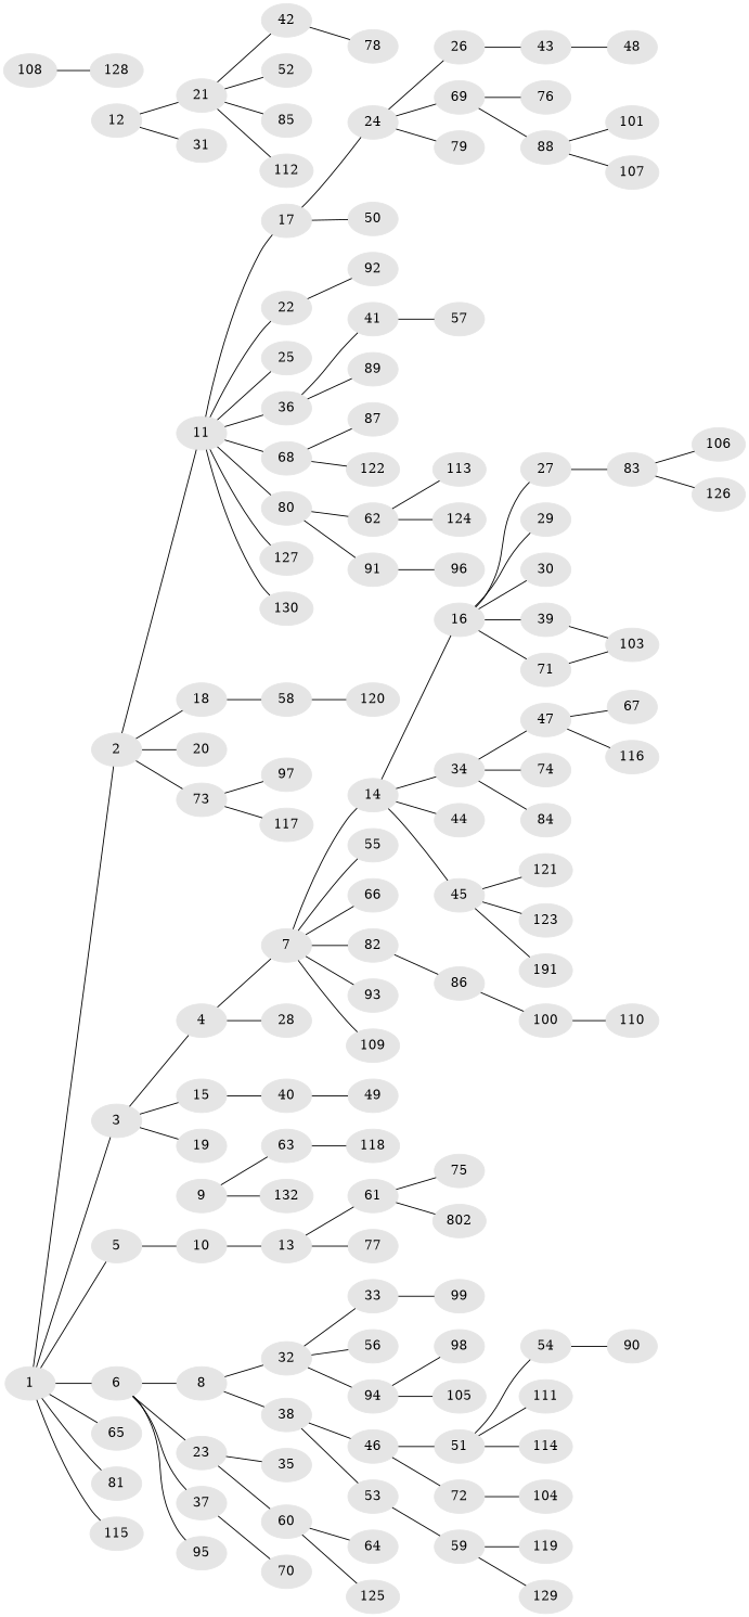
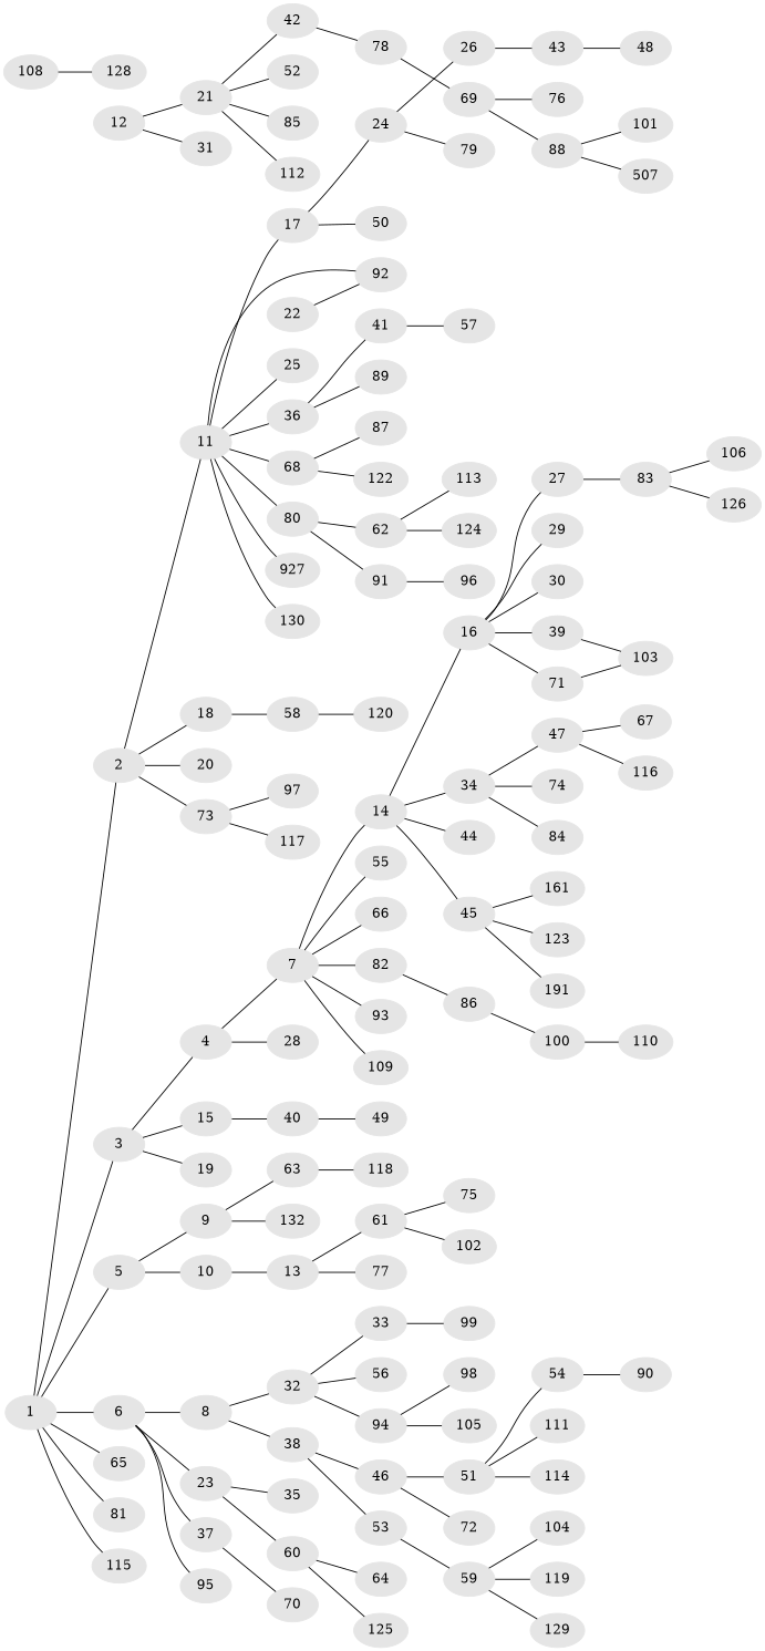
  graph {
    rankdir=LR
    node [color=gray90 style=filled]
    1
    2
    3
    5
    6
    65
    81
    115
    11
    18
    20
    73
    4
    15
    19
    9
    10
    8
    23
    37
    95
    12
    21
    31
    17
    22
    25
    36
    68
    80
-   127
+   127 [label=927]
    130
    58
    97
    117
    7
    28
    40
    14
    55
    66
    82
    93
    109
    63
    132
    13
    32
    38
    35
    60
    70
    16
    34
    44
    45
    86
    33
    56
    94
    46
    53
    118
    61
    77
    24
    50
    92
    41
    89
    62
    113
    124
    87
    122
    91
    42
    52
    85
    112
    75
-   102 [label=802]
+   102
    27
    29
    30
    39
    71
    47
    74
    84
-   121
+   121 [label=161]
    123
    n93 [label=191]
    49
    83
    103
    26
    69
    79
    120
    78
    64
    125
    43
    76
    88
    48
    106
    126
    99
    98
    105
    67
    116
    57
    51
    72
    59
    108
    128
    54
    111
    114
    90
    104
    119
    129
    101
-   107
+   107 [label=507]
    96
    100
    110
    1 -- 2
    1 -- 3
    1 -- 5
    1 -- 6
    1 -- 65
    1 -- 81
    1 -- 115
    2 -- 11
    2 -- 18
    2 -- 20
    2 -- 73
    3 -- 4
    3 -- 15
    3 -- 19
+   5 -- 9
    5 -- 10
    6 -- 8
    6 -- 23
    6 -- 37
    6 -- 95
    11 -- 17
-   11 -- 22
+   11 -- 92
    11 -- 25
    11 -- 36
    11 -- 68
    11 -- 80
    11 -- 127
    11 -- 130
    18 -- 58
    73 -- 97
    73 -- 117
    4 -- 7
    4 -- 28
    15 -- 40
    9 -- 63
    9 -- 132
    10 -- 13
    8 -- 32
    8 -- 38
    23 -- 35
    23 -- 60
    37 -- 70
    12 -- 21
    12 -- 31
    21 -- 42
    21 -- 52
    21 -- 85
    21 -- 112
    17 -- 24
    17 -- 50
    22 -- 92
    36 -- 41
    36 -- 89
    68 -- 87
    68 -- 122
    80 -- 62
    80 -- 91
    58 -- 120
    7 -- 14
    7 -- 55
    7 -- 66
    7 -- 82
    7 -- 93
    7 -- 109
    40 -- 49
    14 -- 16
    14 -- 34
    14 -- 44
    14 -- 45
    82 -- 86
    63 -- 118
    13 -- 61
    13 -- 77
    32 -- 33
    32 -- 56
    32 -- 94
    38 -- 46
    38 -- 53
    60 -- 64
    60 -- 125
    16 -- 27
    16 -- 29
    16 -- 30
    16 -- 39
    16 -- 71
    34 -- 47
    34 -- 74
    34 -- 84
    45 -- 121
    45 -- 123
    45 -- n93
    86 -- 100
    33 -- 99
    94 -- 98
    94 -- 105
    46 -- 51
    46 -- 72
    53 -- 59
    61 -- 75
    61 -- 102
    24 -- 26
-   24 -- 69
+   78 -- 69
    24 -- 79
    41 -- 57
    62 -- 113
    62 -- 124
    91 -- 96
    42 -- 78
    27 -- 83
    39 -- 103
    71 -- 103
    47 -- 67
    47 -- 116
    83 -- 106
    83 -- 126
    26 -- 43
    69 -- 76
    69 -- 88
    43 -- 48
    88 -- 101
    88 -- 107
    51 -- 54
    51 -- 111
    51 -- 114
-   72 -- 104
+   59 -- 104
    59 -- 119
    59 -- 129
    108 -- 128
    54 -- 90
    100 -- 110
  }
